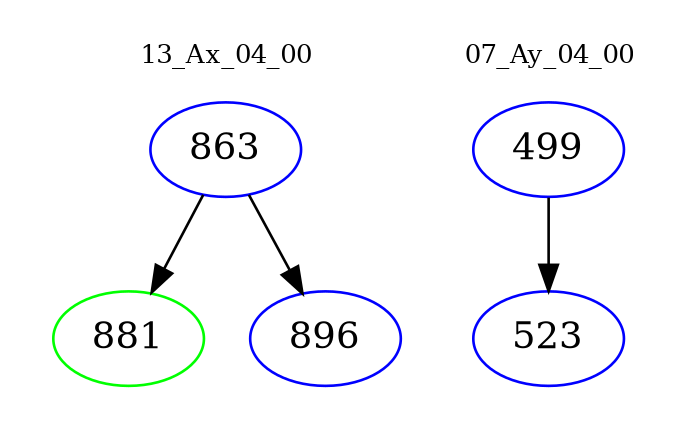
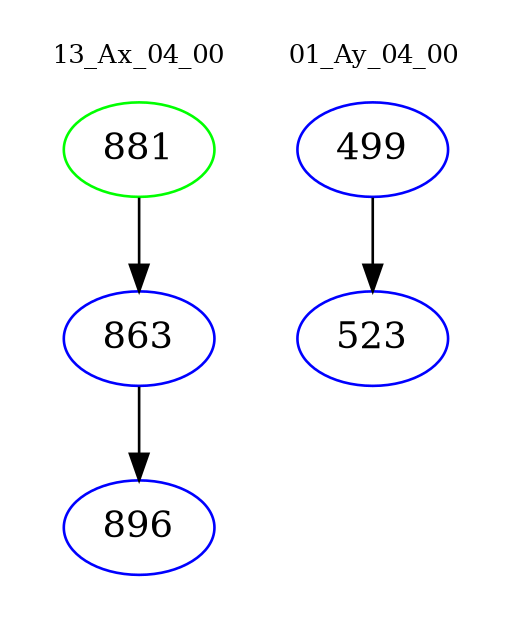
  digraph {
    node [color=blue]
    edge [color=black]
    n1 [color=green label=881]
    n2 [label=863]
    n3 [label=896]
    n4 [label=499]
    n5 [label=523]
    subgraph cluster_1 {
      color=white
      fontsize=10
      label="13_Ax_04_00"
      n1
      n2
      n3
    }
    subgraph cluster_2 {
      color=white
      fontsize=10
-     label="07_Ay_04_00"
+     label="01_Ay_04_00"
      n4
      n5
    }
-   n2 -> n1
+   n1 -> n2
    n2 -> n3
    n4 -> n5
  }
